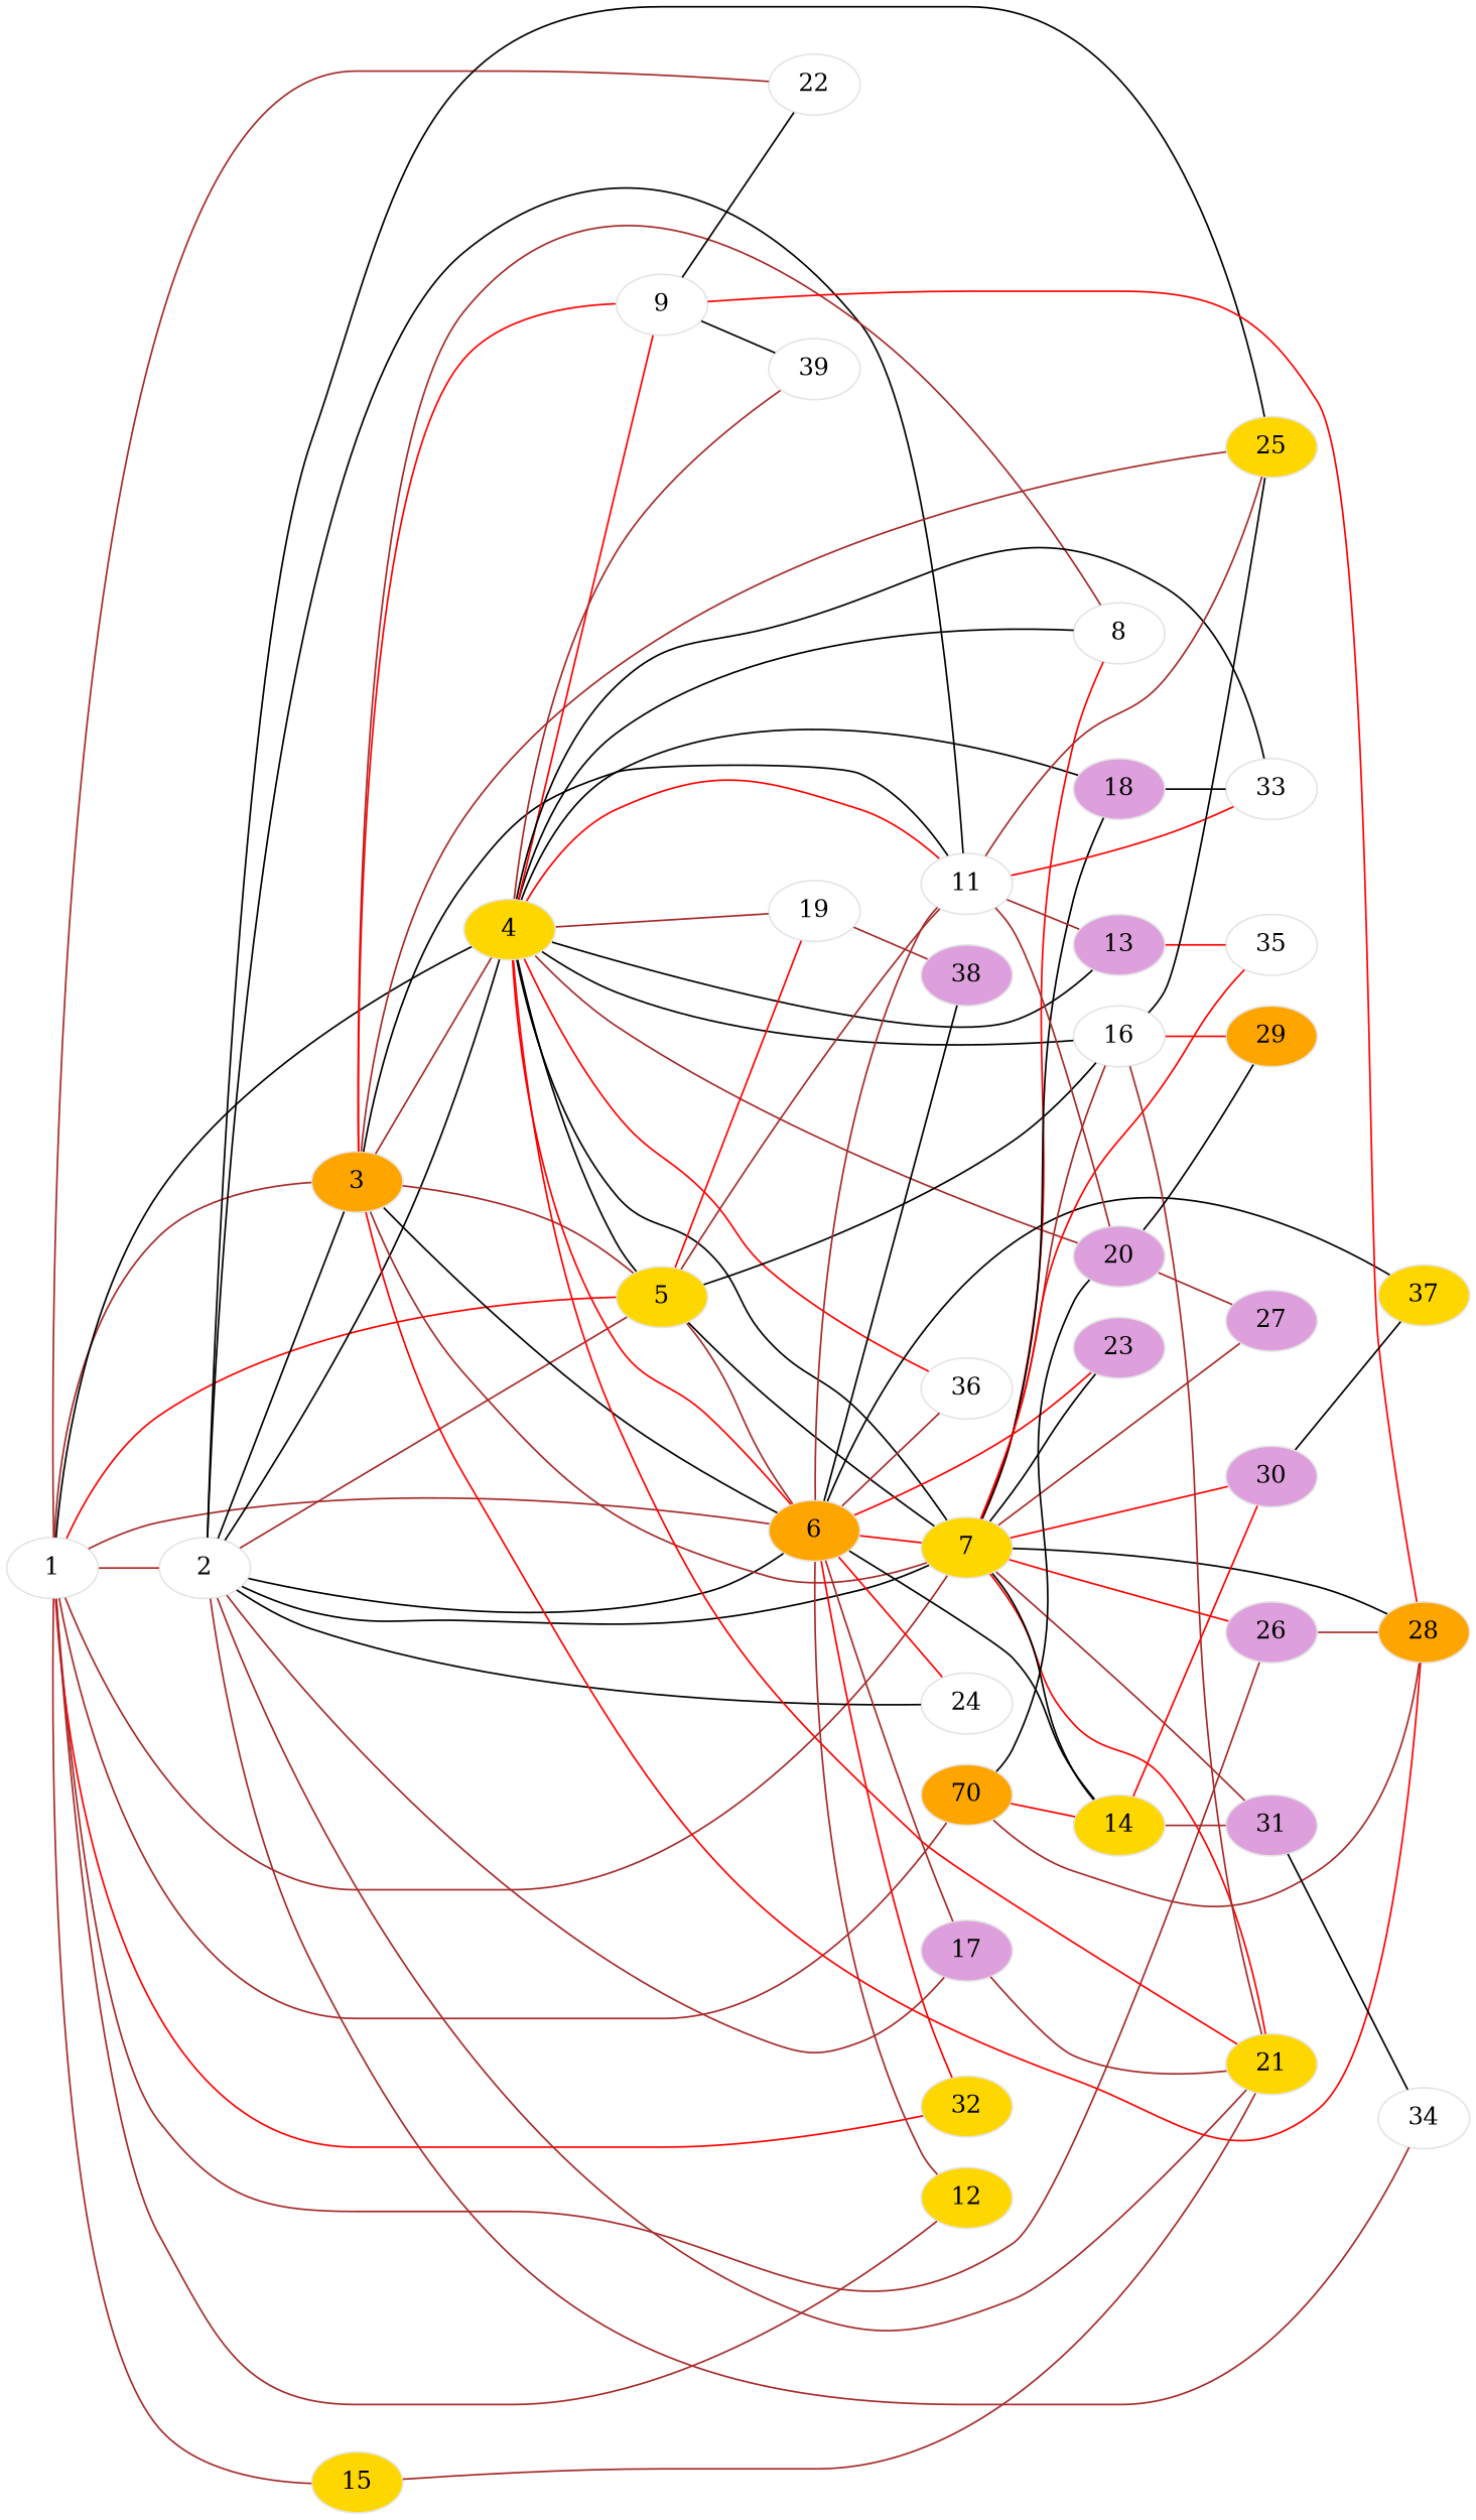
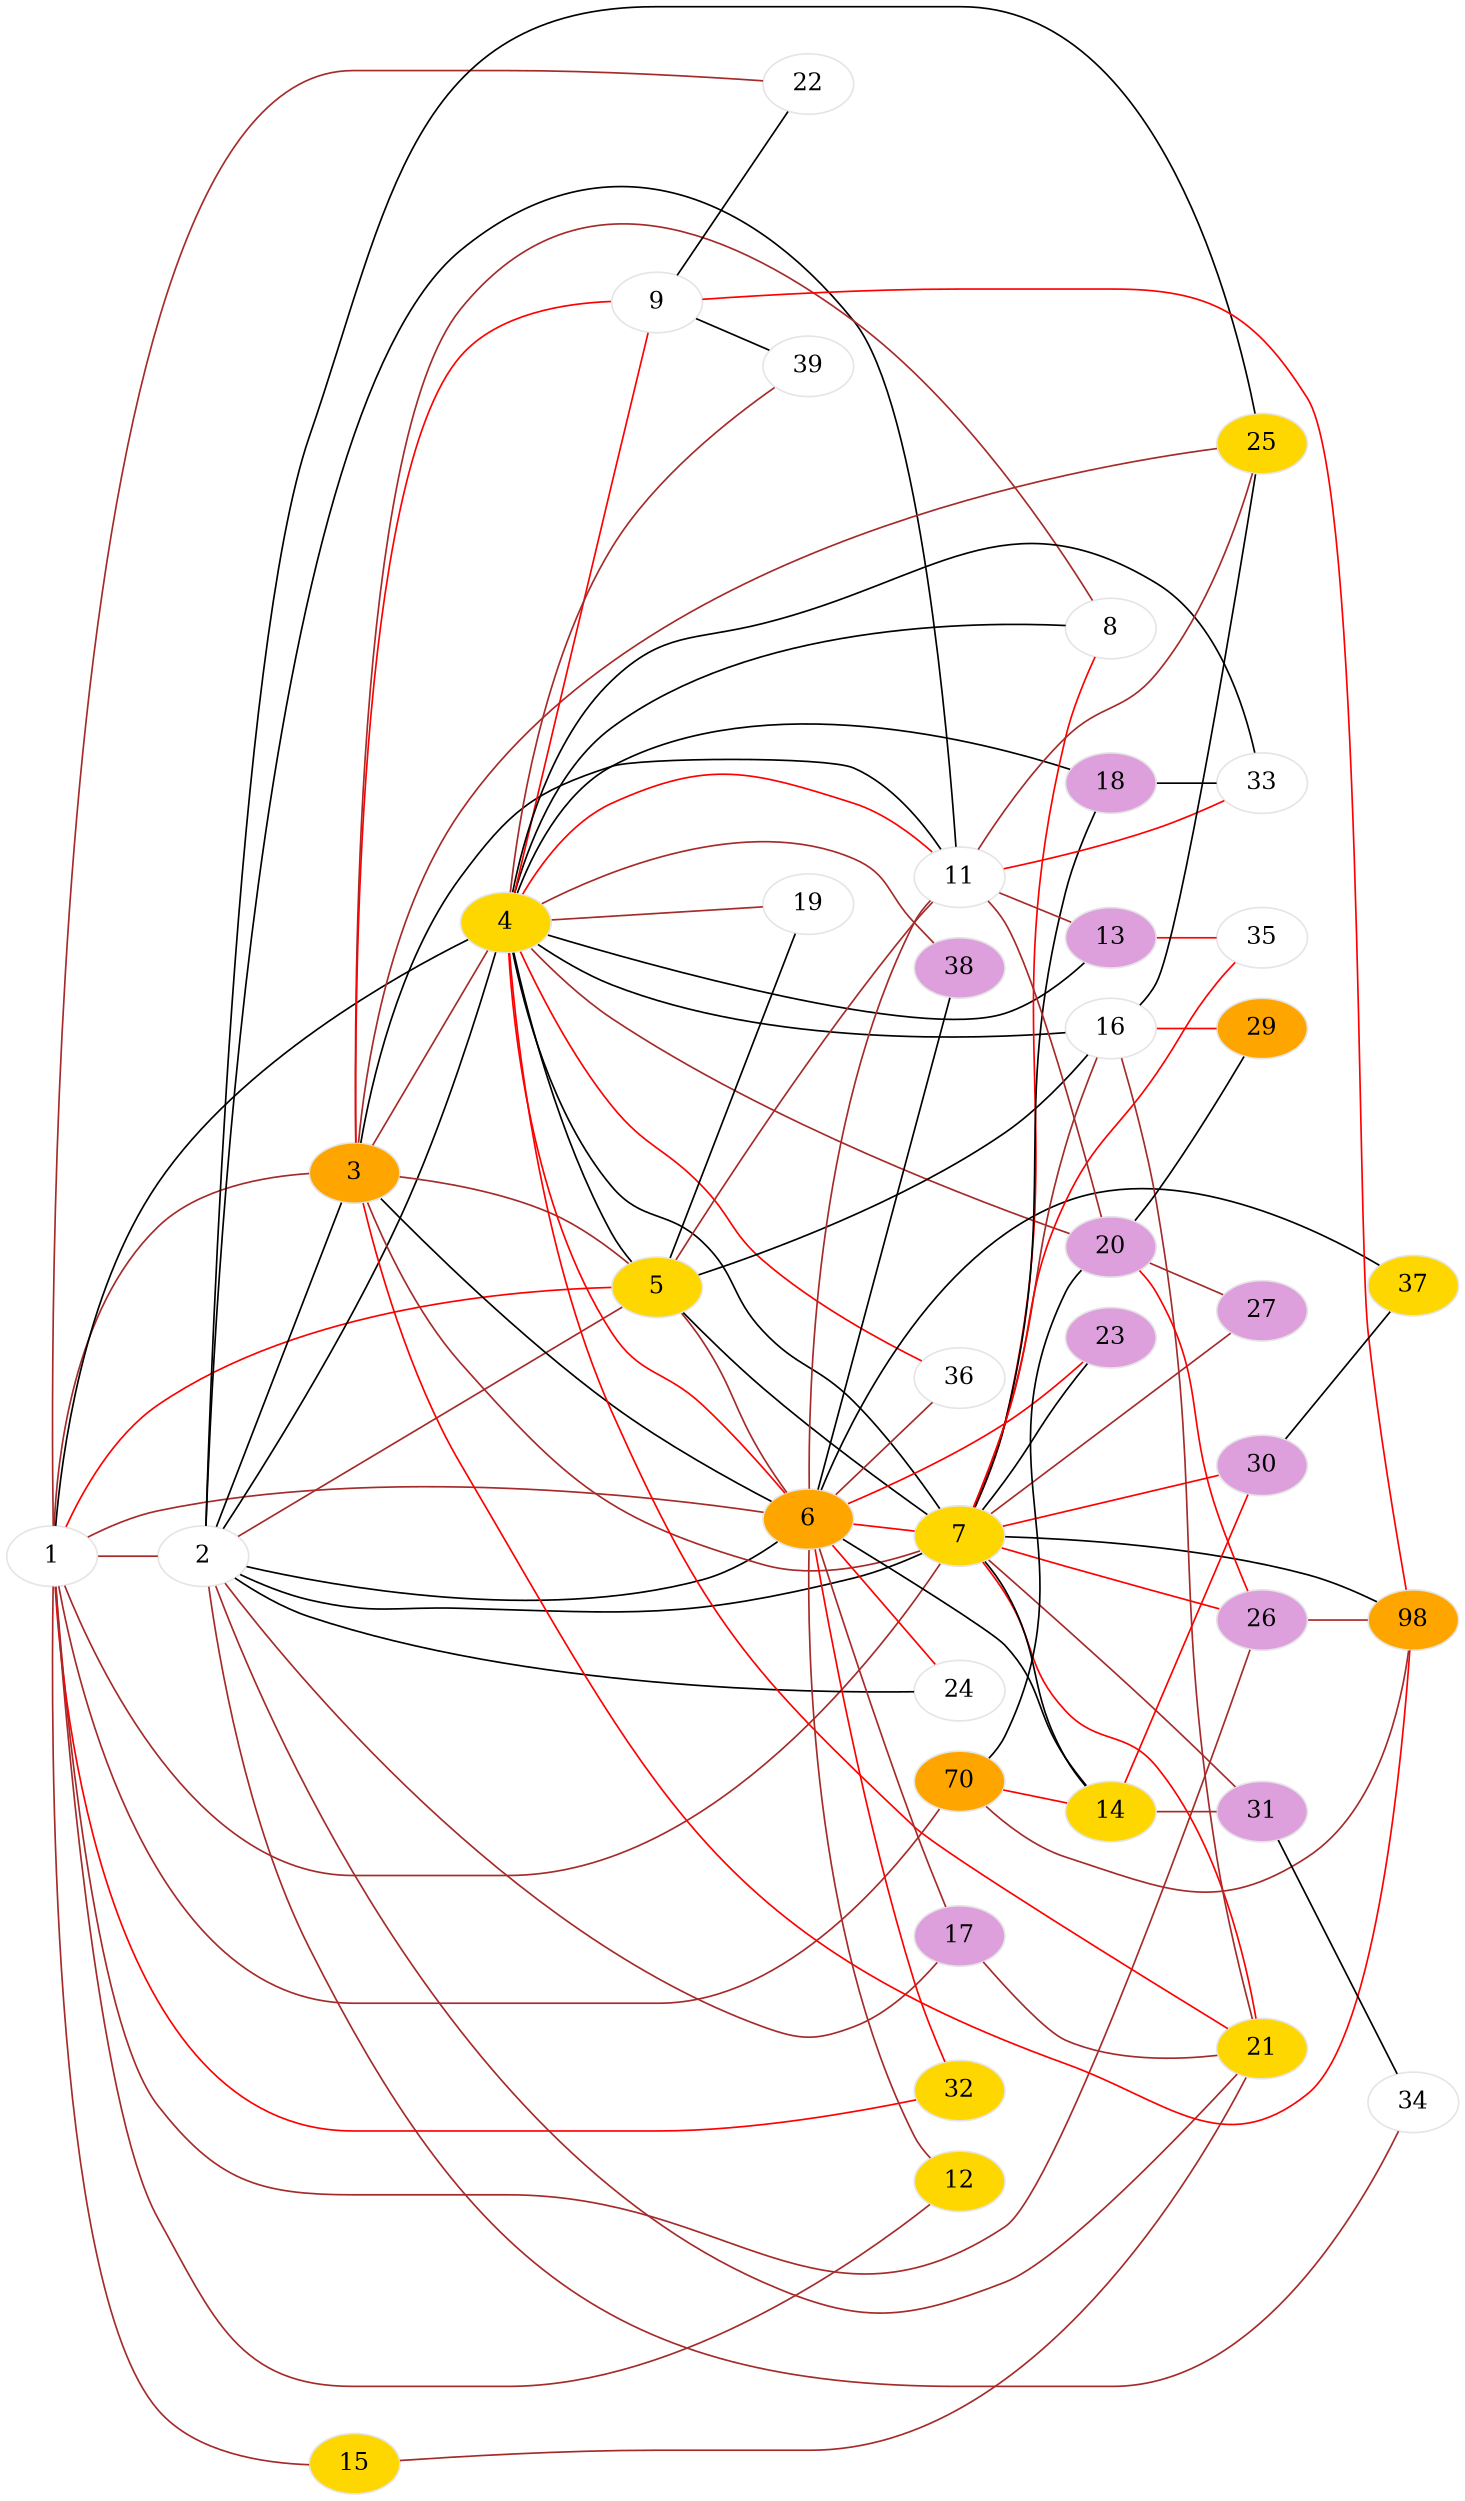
  graph {
    rankdir=LR
    node [color=gray90 fillcolor=white style=filled]
    edge [color=brown weight=1.0]
    1
    2
    3 [fillcolor=orange]
    4 [fillcolor=gold]
    5 [fillcolor=gold]
    6 [fillcolor=orange]
    7 [fillcolor=gold]
    n8 [fillcolor=orange label=70]
    15 [fillcolor=gold]
    22
    26 [fillcolor=plum]
    32 [fillcolor=gold]
    12 [fillcolor=gold]
    11
    17 [fillcolor=plum]
    21 [fillcolor=gold]
    24
    25 [fillcolor=gold]
    34
    8
    9
-   28 [fillcolor=orange]
+   28 [fillcolor=orange label=98]
    19
    13 [fillcolor=plum]
    16
    18 [fillcolor=plum]
    20 [fillcolor=plum]
    33
    36
    38 [fillcolor=plum]
    39
    14 [fillcolor=gold]
    23 [fillcolor=plum]
    37 [fillcolor=gold]
    27 [fillcolor=plum]
    30 [fillcolor=plum]
    31 [fillcolor=plum]
    35
    29 [fillcolor=orange]
    1 -- 2 [weight=4.0]
    1 -- 3 [weight=4.0]
    1 -- 4 [color=black weight=3.0]
    1 -- 5 [color=red weight=2.0]
    1 -- 6 [weight=2.0]
    1 -- 7 [weight=3.0]
    1 -- n8 [weight=3.0]
    1 -- 15
    1 -- 22
    1 -- 26
    1 -- 32 [color=red]
    1 -- 12
    2 -- 3 [color=black weight=4.0]
    2 -- 4 [color=black weight=2.0]
    2 -- 5 [weight=2.0]
    2 -- 6 [color=black weight=3.0]
    2 -- 7 [color=black weight=2.0]
    2 -- 11 [color=black]
    2 -- 17 [weight=2.0]
    2 -- 21
    2 -- 24 [color=black]
    2 -- 25 [color=black weight=2.0]
    2 -- 34
    3 -- 4 [weight=2.0]
    3 -- 5 [weight=3.0]
    3 -- 6 [color=black weight=2.0]
    3 -- 7 [weight=2.0]
    3 -- 11 [color=black]
    3 -- 25 [weight=3.0]
    3 -- 8
    3 -- 9 [color=red]
    3 -- 28 [color=red]
    4 -- 5 [color=black]
    4 -- 6 [color=red]
    4 -- 7 [color=black]
    4 -- 11 [color=red weight=2.0]
    4 -- 21 [color=red]
    4 -- 8 [color=black]
    4 -- 9 [color=red]
    4 -- 19
    4 -- 13 [color=black]
    4 -- 16 [color=black]
    4 -- 18 [color=black]
    4 -- 20
    4 -- 33 [color=black]
    4 -- 36 [color=red]
-   19 -- 38
+   4 -- 38
    4 -- 39
    5 -- 6
    5 -- 7 [color=black]
    5 -- 11 [weight=9.0]
-   5 -- 19 [color=red]
+   5 -- 19 [color=black]
    5 -- 16 [color=black]
    6 -- 7 [color=red]
    6 -- 32 [color=red]
    6 -- 12
    6 -- 11 [weight=3.0]
    6 -- 17
    6 -- 24 [color=red]
    6 -- 36
    6 -- 38 [color=black]
    6 -- 14 [color=black]
    6 -- 23 [color=red]
    6 -- 37 [color=black]
    7 -- 26 [color=red]
    7 -- 21 [color=red]
    7 -- 8 [color=red]
    7 -- 28 [color=black]
    7 -- 16 [weight=2.0]
    7 -- 18 [color=black]
    7 -- 14 [color=black weight=3.0]
    7 -- 23 [color=black]
    7 -- 27
    7 -- 30 [color=red]
    7 -- 31
    7 -- 35 [color=red]
    n8 -- 28
    n8 -- 20 [color=black]
    n8 -- 14 [color=red weight=4.0]
    15 -- 21
    26 -- 28
    11 -- 25
    11 -- 13
    11 -- 20 [weight=2.0]
    11 -- 33 [color=red]
    17 -- 21
    9 -- 22 [color=black]
    9 -- 28 [color=red]
    9 -- 39 [color=black]
    13 -- 35 [color=red]
    16 -- 21
    16 -- 25 [color=black]
    16 -- 29 [color=red]
    18 -- 33 [color=black]
+   20 -- 26 [color=red weight=2.0]
    20 -- 27
    20 -- 29 [color=black]
    14 -- 30 [color=red]
    14 -- 31
    30 -- 37 [color=black]
    31 -- 34 [color=black]
  }
